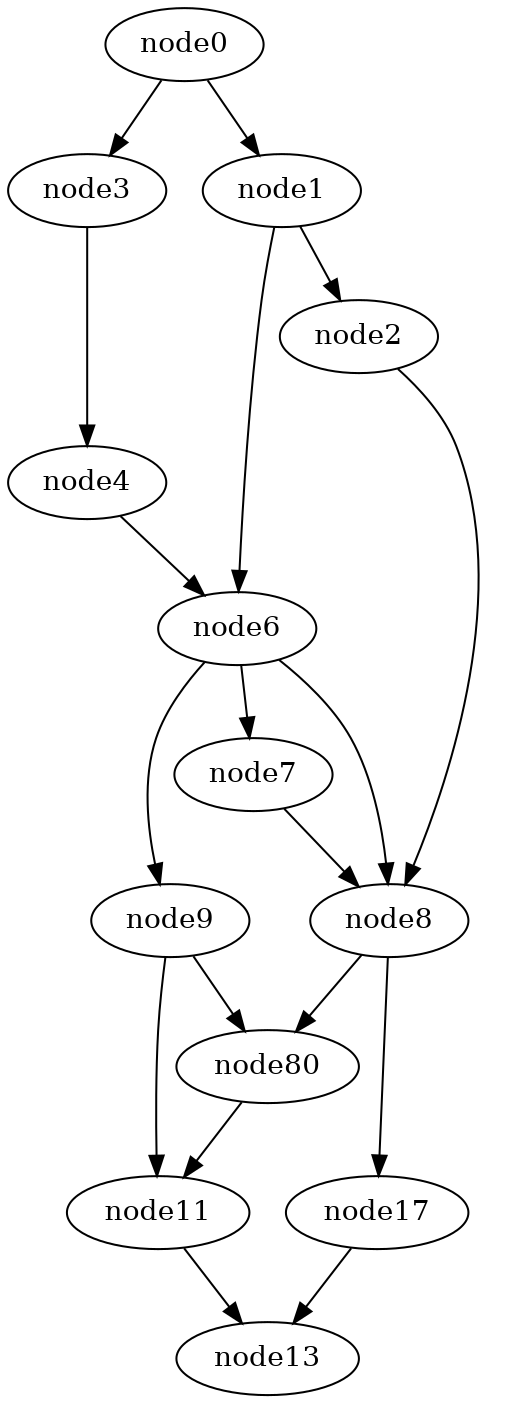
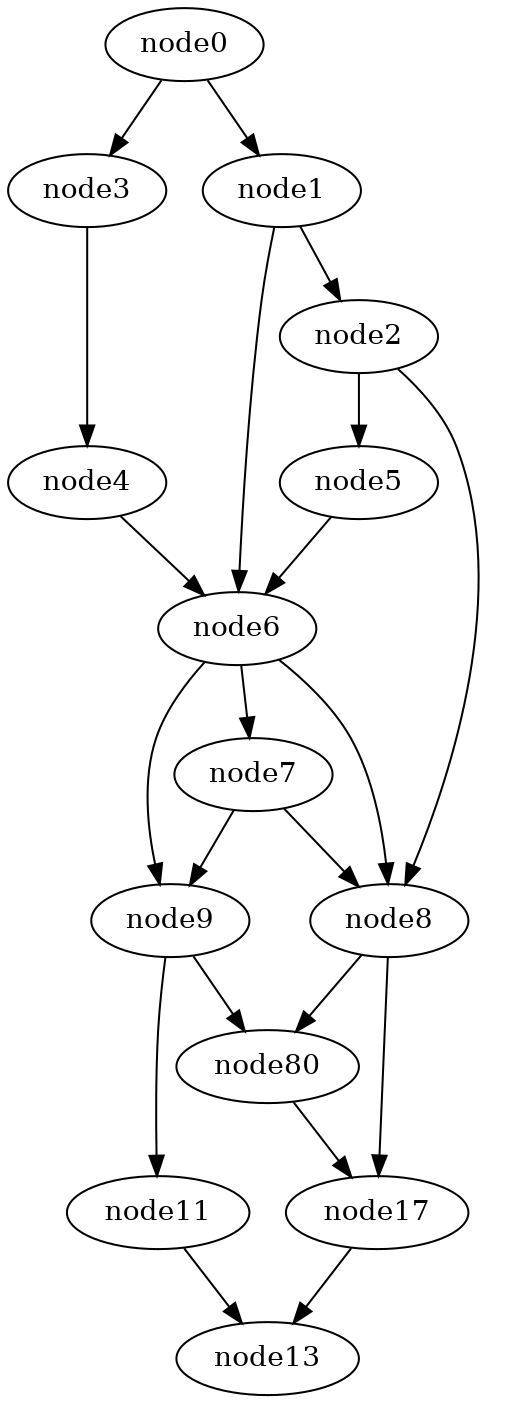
  digraph {
    n1 [label=node17]
    node13
    node11
    n4 [label=node80]
    node9
    node8
    node7
    node6
+   node5
    node4
    node3
    node2
    node1
    node0
    n1 -> node13
    node11 -> node13
-   n4 -> node11
+   n4 -> n1
    node9 -> node11
    node9 -> n4
    node8 -> n1
    node8 -> n4
+   node7 -> node9
    node7 -> node8
    node6 -> node9
    node6 -> node8
    node6 -> node7
+   node5 -> node6
    node4 -> node6
    node3 -> node4
    node2 -> node8
+   node2 -> node5
    node1 -> node6
    node1 -> node2
    node0 -> node3
    node0 -> node1
  }
